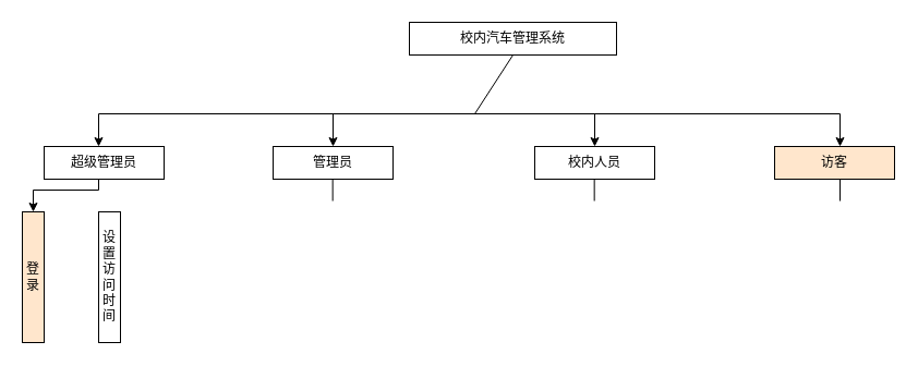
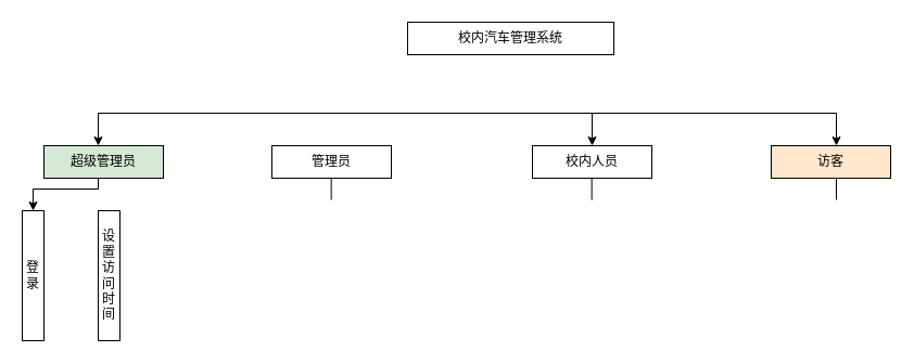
  <mxCell id="0" />
  <mxCell id="1" parent="0" />
  <mxCell id="2" value="校内汽车管理系统" style="rounded=0;whiteSpace=wrap;html=1;" parent="1" vertex="1"><mxGeometry x="375" y="20" width="190" height="30" as="geometry" /></mxCell>
- <mxCell id="3" value="" style="endArrow=classic;html=1;rounded=0;exitX=0.5;exitY=1;exitDx=0;exitDy=0;entryX=0.5;entryY=0;entryDx=0;entryDy=0;" edge="1" parent="1" source="2" target="7"><mxGeometry width="50" height="50" relative="1" as="geometry"><mxPoint x="450" y="184" as="sourcePoint" /><mxPoint x="435" y="124" as="targetPoint" /><Array as="points"><mxPoint x="435" y="104" /><mxPoint x="305" y="104" /></Array></mxGeometry></mxCell>
  <mxCell id="4" value="" style="endArrow=none;html=1;rounded=0;" edge="1" parent="1"><mxGeometry width="50" height="50" relative="1" as="geometry"><mxPoint x="90" y="104" as="sourcePoint" /><mxPoint x="770" y="104" as="targetPoint" /></mxGeometry></mxCell>
  <mxCell id="5" value="" style="endArrow=classic;html=1;rounded=0;" edge="1" parent="1"><mxGeometry width="50" height="50" relative="1" as="geometry"><mxPoint x="90" y="104" as="sourcePoint" /><mxPoint x="90" y="134" as="targetPoint" /></mxGeometry></mxCell>
- <mxCell id="6" value="超级管理员" style="rounded=0;whiteSpace=wrap;html=1;" vertex="1" parent="1"><mxGeometry x="40" y="134" width="110" height="30" as="geometry" /></mxCell>
+ <mxCell id="6" value="超级管理员" style="rounded=0;whiteSpace=wrap;html=1;fillColor=#d5e8d4;" vertex="1" parent="1"><mxGeometry x="40" y="134" width="110" height="30" as="geometry" /></mxCell>
  <mxCell id="7" value="管理员" style="rounded=0;whiteSpace=wrap;html=1;" vertex="1" parent="1"><mxGeometry x="250" y="134" width="110" height="30" as="geometry" /></mxCell>
  <mxCell id="8" value="校内人员" style="rounded=0;whiteSpace=wrap;html=1;" vertex="1" parent="1"><mxGeometry x="490" y="134" width="110" height="30" as="geometry" /></mxCell>
  <mxCell id="9" value="" style="endArrow=classic;html=1;rounded=0;entryX=0.5;entryY=0;entryDx=0;entryDy=0;" edge="1" parent="1" target="8"><mxGeometry width="50" height="50" relative="1" as="geometry"><mxPoint x="440" y="104" as="sourcePoint" /><mxPoint x="490" y="54" as="targetPoint" /><Array as="points"><mxPoint x="545" y="104" /></Array></mxGeometry></mxCell>
  <mxCell id="10" value="访客" style="rounded=0;whiteSpace=wrap;html=1;fillColor=#ffe6cc;" vertex="1" parent="1"><mxGeometry x="710" y="134" width="110" height="30" as="geometry" /></mxCell>
  <mxCell id="11" value="" style="endArrow=classic;html=1;rounded=0;" edge="1" parent="1"><mxGeometry width="50" height="50" relative="1" as="geometry"><mxPoint x="770" y="104" as="sourcePoint" /><mxPoint x="770" y="134" as="targetPoint" /></mxGeometry></mxCell>
  <mxCell id="12" value="" style="endArrow=none;html=1;rounded=0;" edge="1" parent="1"><mxGeometry width="50" height="50" relative="1" as="geometry"><mxPoint x="90" y="174" as="sourcePoint" /><mxPoint x="90" y="164" as="targetPoint" /></mxGeometry></mxCell>
  <mxCell id="13" value="" style="endArrow=none;html=1;rounded=0;" edge="1" parent="1"><mxGeometry width="50" height="50" relative="1" as="geometry"><mxPoint x="304.66" y="184" as="sourcePoint" /><mxPoint x="304.66" y="164" as="targetPoint" /></mxGeometry></mxCell>
  <mxCell id="14" value="" style="endArrow=none;html=1;rounded=0;" edge="1" parent="1"><mxGeometry width="50" height="50" relative="1" as="geometry"><mxPoint x="544.66" y="184" as="sourcePoint" /><mxPoint x="544.66" y="164" as="targetPoint" /></mxGeometry></mxCell>
  <mxCell id="15" value="" style="endArrow=none;html=1;rounded=0;" edge="1" parent="1"><mxGeometry width="50" height="50" relative="1" as="geometry"><mxPoint x="770" y="184" as="sourcePoint" /><mxPoint x="770" y="164" as="targetPoint" /></mxGeometry></mxCell>
  <mxCell id="16" value="" style="endArrow=classic;html=1;rounded=0;" edge="1" parent="1"><mxGeometry width="50" height="50" relative="1" as="geometry"><mxPoint x="90" y="174" as="sourcePoint" /><mxPoint x="30" y="194" as="targetPoint" /><Array as="points"><mxPoint x="30" y="174" /></Array></mxGeometry></mxCell>
  <mxCell id="17" value="设置访问时间" style="rounded=0;whiteSpace=wrap;html=1;" vertex="1" parent="1"><mxGeometry x="90" y="194" width="20" height="120" as="geometry" /></mxCell>
- <mxCell id="18" value="登录" style="rounded=0;whiteSpace=wrap;html=1;fillColor=#ffe6cc;" vertex="1" parent="1"><mxGeometry x="20" y="194" width="20" height="120" as="geometry" /></mxCell>
+ <mxCell id="18" value="登录" style="rounded=0;whiteSpace=wrap;html=1;" vertex="1" parent="1"><mxGeometry x="20" y="194" width="20" height="120" as="geometry" /></mxCell>
